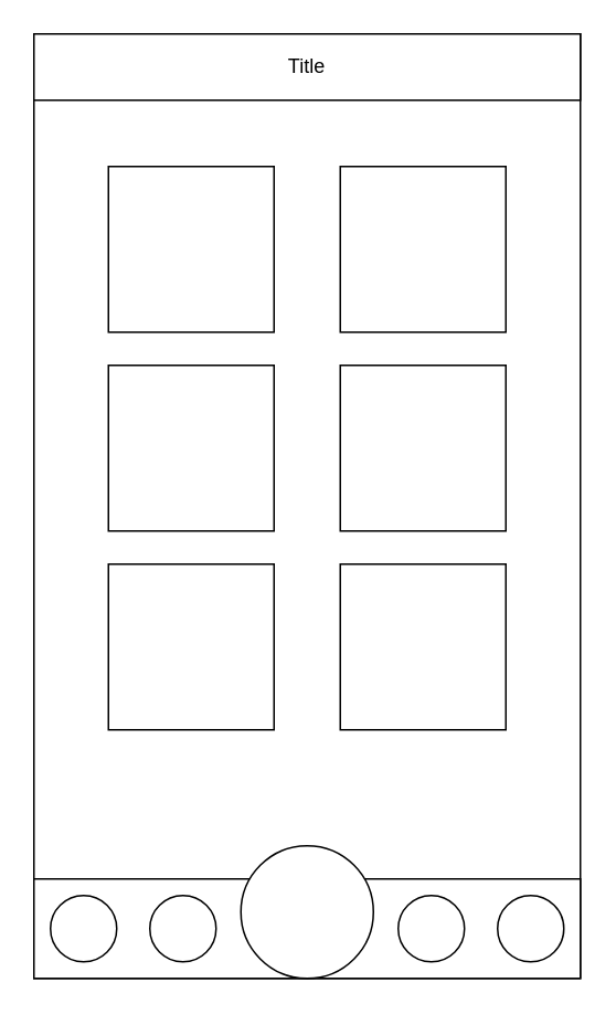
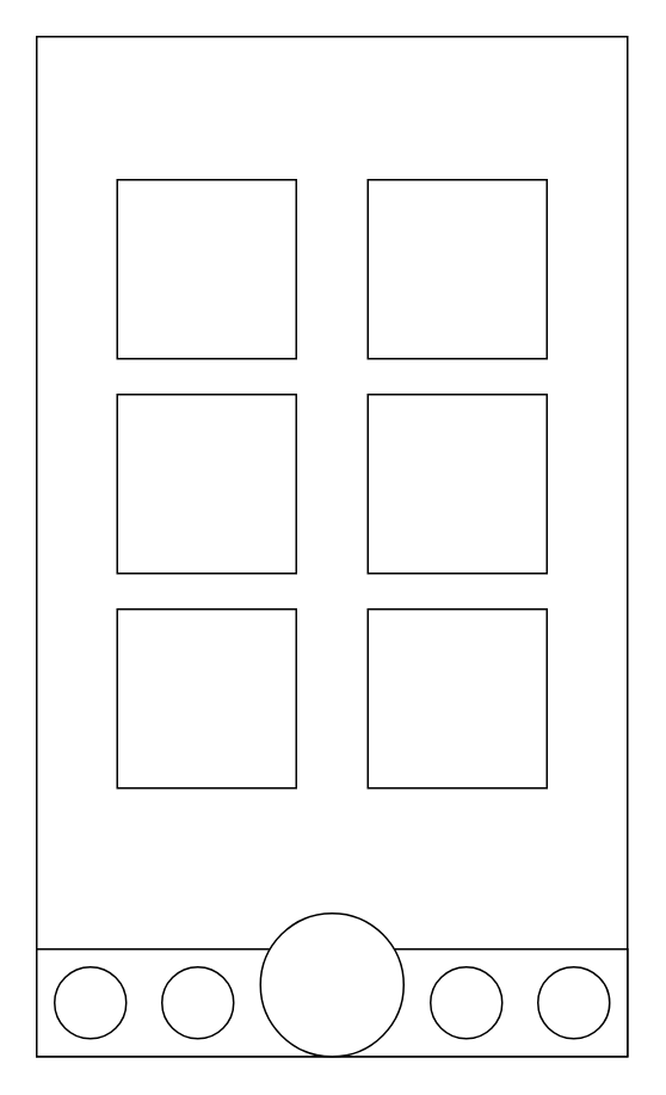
  <mxCell id="0" />
  <mxCell id="1" parent="0" />
  <mxCell id="2" value="" style="rounded=0;whiteSpace=wrap;html=1;movable=0;resizable=0;rotatable=0;deletable=0;editable=0;connectable=0;" parent="1" vertex="1"><mxGeometry x="20" y="20" width="330" height="570" as="geometry" /></mxCell>
  <mxCell id="3" value="" style="rounded=0;whiteSpace=wrap;html=1;movable=0;resizable=0;rotatable=0;deletable=0;editable=0;connectable=0;" parent="1" vertex="1"><mxGeometry x="20" y="530" width="330" height="60" as="geometry" /></mxCell>
- <mxCell id="4" value="Title" style="rounded=0;whiteSpace=wrap;html=1;" parent="1" vertex="1"><mxGeometry x="20" y="20" width="330" height="40" as="geometry" /></mxCell>
  <mxCell id="5" value="" style="ellipse;whiteSpace=wrap;html=1;aspect=fixed;" parent="1" vertex="1"><mxGeometry x="145" y="510" width="80" height="80" as="geometry" /></mxCell>
  <mxCell id="6" value="" style="ellipse;whiteSpace=wrap;html=1;aspect=fixed;" parent="1" vertex="1"><mxGeometry x="30" y="540" width="40" height="40" as="geometry" /></mxCell>
  <mxCell id="7" value="" style="ellipse;whiteSpace=wrap;html=1;aspect=fixed;" parent="1" vertex="1"><mxGeometry x="90" y="540" width="40" height="40" as="geometry" /></mxCell>
  <mxCell id="8" value="" style="ellipse;whiteSpace=wrap;html=1;aspect=fixed;" parent="1" vertex="1"><mxGeometry x="300" y="540" width="40" height="40" as="geometry" /></mxCell>
  <mxCell id="9" value="" style="ellipse;whiteSpace=wrap;html=1;aspect=fixed;" parent="1" vertex="1"><mxGeometry x="240" y="540" width="40" height="40" as="geometry" /></mxCell>
  <mxCell id="10" value="" style="whiteSpace=wrap;html=1;aspect=fixed;" parent="1" vertex="1"><mxGeometry x="65" y="100" width="100" height="100" as="geometry" /></mxCell>
  <mxCell id="11" value="" style="whiteSpace=wrap;html=1;aspect=fixed;" parent="1" vertex="1"><mxGeometry x="205" y="100" width="100" height="100" as="geometry" /></mxCell>
  <mxCell id="12" value="" style="whiteSpace=wrap;html=1;aspect=fixed;" parent="1" vertex="1"><mxGeometry x="65" y="220" width="100" height="100" as="geometry" /></mxCell>
  <mxCell id="13" value="" style="whiteSpace=wrap;html=1;aspect=fixed;" parent="1" vertex="1"><mxGeometry x="205" y="220" width="100" height="100" as="geometry" /></mxCell>
  <mxCell id="14" value="" style="whiteSpace=wrap;html=1;aspect=fixed;" parent="1" vertex="1"><mxGeometry x="65" y="340" width="100" height="100" as="geometry" /></mxCell>
  <mxCell id="15" value="" style="whiteSpace=wrap;html=1;aspect=fixed;" parent="1" vertex="1"><mxGeometry x="205" y="340" width="100" height="100" as="geometry" /></mxCell>
